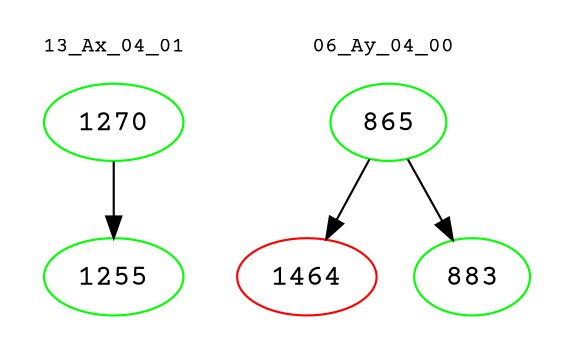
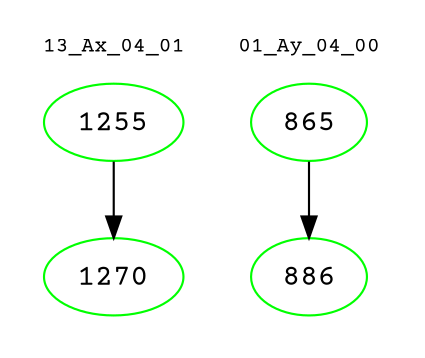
  digraph {
    fontname="Courier Prime"
    node [color=green fontname="Courier Prime"]
    edge [color=black fontname="Courier Prime"]
    n1 [label=1255]
    n2 [label=1270]
    n3 [label=865]
-   n4 [color=red label=1464]
-   n5 [label=883]
+   n5 [label=886]
    subgraph cluster_1 {
      color=white
      fontsize=10
      label="13_Ax_04_01"
      n1
      n2
    }
    subgraph cluster_2 {
      color=white
      fontsize=10
-     label="06_Ay_04_00"
+     label="01_Ay_04_00"
      n3
-     n4
      n5
    }
-   n2 -> n1
-   n3 -> n4
+   n1 -> n2
    n3 -> n5
  }
